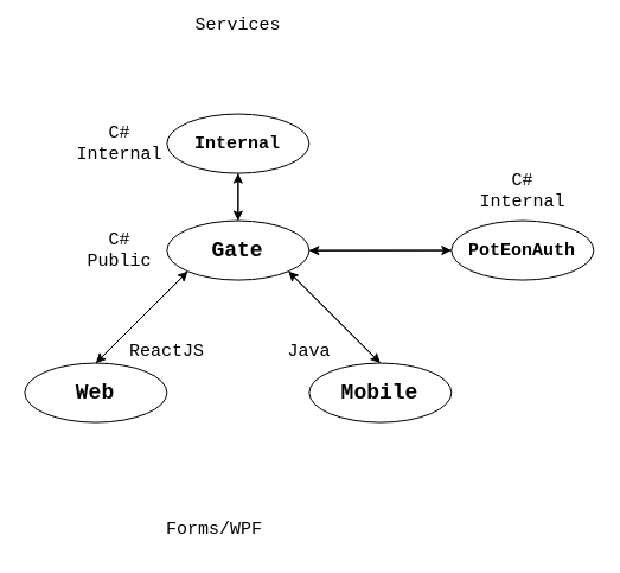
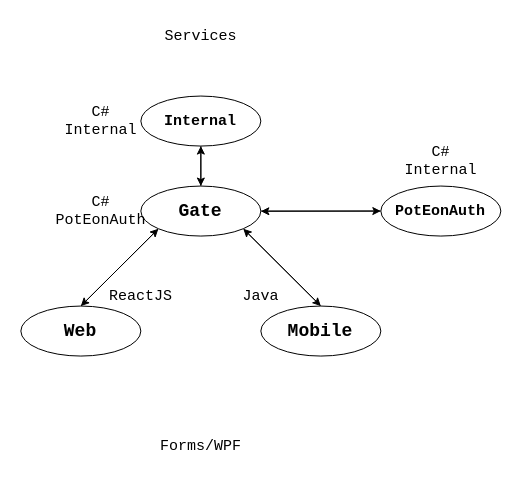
  <mxCell id="0" />
  <mxCell id="1" parent="0" />
  <mxCell id="2" style="edgeStyle=none;rounded=0;orthogonalLoop=1;jettySize=auto;html=1;exitX=0.5;exitY=1;exitDx=0;exitDy=0;entryX=0.5;entryY=0;entryDx=0;entryDy=0;fontFamily=Courier New;fontSize=15;labelBackgroundColor=none;fontColor=default;" parent="1" source="3" target="8" edge="1"><mxGeometry relative="1" as="geometry" /></mxCell>
  <mxCell id="3" value="&lt;h3&gt;&lt;font style=&quot;font-size: 15px;&quot; face=&quot;Courier New&quot;&gt;Internal&lt;/font&gt;&lt;/h3&gt;" style="ellipse;whiteSpace=wrap;html=1;labelBackgroundColor=none;" parent="1" vertex="1"><mxGeometry x="140.35" y="95.56" width="120" height="50" as="geometry" /></mxCell>
  <mxCell id="4" style="edgeStyle=none;rounded=0;orthogonalLoop=1;jettySize=auto;html=1;entryX=0;entryY=0.5;entryDx=0;entryDy=0;fontFamily=Courier New;fontSize=15;labelBackgroundColor=none;fontColor=default;" parent="1" source="8" edge="1"><mxGeometry relative="1" as="geometry"><mxPoint x="380.35" y="210.56" as="targetPoint" /></mxGeometry></mxCell>
  <mxCell id="5" style="edgeStyle=none;rounded=0;orthogonalLoop=1;jettySize=auto;html=1;exitX=0.5;exitY=0;exitDx=0;exitDy=0;entryX=0.5;entryY=1;entryDx=0;entryDy=0;fontFamily=Courier New;fontSize=15;labelBackgroundColor=none;fontColor=default;" parent="1" source="8" target="3" edge="1"><mxGeometry relative="1" as="geometry" /></mxCell>
  <mxCell id="6" style="edgeStyle=none;rounded=0;orthogonalLoop=1;jettySize=auto;html=1;exitX=1;exitY=1;exitDx=0;exitDy=0;entryX=0.5;entryY=0;entryDx=0;entryDy=0;fontFamily=Courier New;fontSize=15;labelBackgroundColor=none;fontColor=default;" parent="1" source="8" target="12" edge="1"><mxGeometry relative="1" as="geometry" /></mxCell>
  <mxCell id="7" style="edgeStyle=none;rounded=0;orthogonalLoop=1;jettySize=auto;html=1;exitX=0;exitY=1;exitDx=0;exitDy=0;entryX=0.5;entryY=0;entryDx=0;entryDy=0;fontFamily=Courier New;fontSize=15;labelBackgroundColor=none;fontColor=default;" parent="1" source="8" target="10" edge="1"><mxGeometry relative="1" as="geometry" /></mxCell>
  <mxCell id="8" value="&lt;h3&gt;&lt;font style=&quot;font-size: 18px;&quot; face=&quot;Courier New&quot;&gt;Gate&lt;/font&gt;&lt;/h3&gt;" style="ellipse;whiteSpace=wrap;html=1;labelBackgroundColor=none;" parent="1" vertex="1"><mxGeometry x="140.35" y="185.56" width="120" height="50" as="geometry" /></mxCell>
  <mxCell id="9" style="edgeStyle=none;rounded=0;orthogonalLoop=1;jettySize=auto;html=1;exitX=0.5;exitY=0;exitDx=0;exitDy=0;entryX=0;entryY=1;entryDx=0;entryDy=0;fontFamily=Courier New;fontSize=15;labelBackgroundColor=none;fontColor=default;" parent="1" source="10" target="8" edge="1"><mxGeometry relative="1" as="geometry" /></mxCell>
  <mxCell id="10" value="&lt;h3&gt;&lt;font style=&quot;font-size: 18px;&quot; face=&quot;Courier New&quot;&gt;Web&lt;/font&gt;&lt;/h3&gt;" style="ellipse;whiteSpace=wrap;html=1;labelBackgroundColor=none;" parent="1" vertex="1"><mxGeometry x="20.35" y="305.56" width="120" height="50" as="geometry" /></mxCell>
  <mxCell id="11" style="edgeStyle=none;rounded=0;orthogonalLoop=1;jettySize=auto;html=1;exitX=0.5;exitY=0;exitDx=0;exitDy=0;entryX=1;entryY=1;entryDx=0;entryDy=0;fontFamily=Courier New;fontSize=15;labelBackgroundColor=none;fontColor=default;" parent="1" source="12" target="8" edge="1"><mxGeometry relative="1" as="geometry" /></mxCell>
  <mxCell id="12" value="&lt;h3&gt;&lt;font style=&quot;font-size: 18px;&quot; face=&quot;Courier New&quot;&gt;Mobile&lt;/font&gt;&lt;/h3&gt;" style="ellipse;whiteSpace=wrap;html=1;labelBackgroundColor=none;" parent="1" vertex="1"><mxGeometry x="260.35" y="305.56" width="120" height="50" as="geometry" /></mxCell>
  <mxCell id="13" style="edgeStyle=none;rounded=0;orthogonalLoop=1;jettySize=auto;html=1;exitX=0;exitY=0.5;exitDx=0;exitDy=0;fontFamily=Courier New;fontSize=15;labelBackgroundColor=none;fontColor=default;" parent="1" edge="1"><mxGeometry relative="1" as="geometry"><mxPoint x="260.35" y="210.76" as="targetPoint" /><mxPoint x="380.35" y="210.56" as="sourcePoint" /></mxGeometry></mxCell>
  <mxCell id="14" value="&lt;h3&gt;&lt;font style=&quot;font-size: 15px;&quot; face=&quot;Courier New&quot;&gt;PotEonAuth&lt;/font&gt;&lt;/h3&gt;" style="ellipse;whiteSpace=wrap;html=1;labelBackgroundColor=none;" parent="1" vertex="1"><mxGeometry x="380.35" y="185.56" width="120" height="50" as="geometry" /></mxCell>
  <mxCell id="15" value="C#&lt;br&gt;Internal" style="text;html=1;align=center;verticalAlign=middle;resizable=0;points=[];autosize=1;strokeColor=none;fillColor=none;fontSize=15;fontFamily=Courier New;labelBackgroundColor=none;" parent="1" vertex="1"><mxGeometry x="50.35" y="95.56" width="100" height="50" as="geometry" /></mxCell>
- <mxCell id="16" value="C#&lt;br&gt;Public" style="text;html=1;align=center;verticalAlign=middle;resizable=0;points=[];autosize=1;strokeColor=none;fillColor=none;fontSize=15;fontFamily=Courier New;labelBackgroundColor=none;" parent="1" vertex="1"><mxGeometry x="60.35" y="185.56" width="80" height="50" as="geometry" /></mxCell>
+ <mxCell id="16" value="C#&lt;br&gt;PotEonAuth" style="text;html=1;align=center;verticalAlign=middle;resizable=0;points=[];autosize=1;strokeColor=none;fillColor=none;fontSize=15;fontFamily=Courier New;labelBackgroundColor=none;" parent="1" vertex="1"><mxGeometry x="60.35" y="185.56" width="80" height="50" as="geometry" /></mxCell>
  <mxCell id="17" value="C#&lt;br&gt;Internal" style="text;html=1;align=center;verticalAlign=middle;resizable=0;points=[];autosize=1;strokeColor=none;fillColor=none;fontSize=15;fontFamily=Courier New;labelBackgroundColor=none;" parent="1" vertex="1"><mxGeometry x="390.35" y="135.56" width="100" height="50" as="geometry" /></mxCell>
  <mxCell id="18" value="ReactJS" style="text;html=1;align=center;verticalAlign=middle;resizable=0;points=[];autosize=1;strokeColor=none;fillColor=none;fontSize=15;fontFamily=Courier New;labelBackgroundColor=none;" parent="1" vertex="1"><mxGeometry x="95.35" y="280.56" width="90" height="30" as="geometry" /></mxCell>
  <mxCell id="19" value="Java" style="text;html=1;align=center;verticalAlign=middle;resizable=0;points=[];autosize=1;strokeColor=none;fillColor=none;fontSize=15;fontFamily=Courier New;labelBackgroundColor=none;" parent="1" vertex="1"><mxGeometry x="230.35" y="280.56" width="60" height="30" as="geometry" /></mxCell>
- <mxCell id="20" value="Services" style="text;html=1;align=center;verticalAlign=middle;resizable=0;points=[];autosize=1;strokeColor=none;fillColor=none;fontSize=15;fontFamily=Courier New;labelBackgroundColor=none;" parent="1" vertex="1"><mxGeometry x="150.35" y="5.56" width="100" height="30" as="geometry" /></mxCell>
- <mxCell id="21" value="Forms/WPF" style="text;html=1;align=center;verticalAlign=middle;resizable=0;points=[];autosize=1;strokeColor=none;fillColor=none;fontSize=15;fontFamily=Courier New;labelBackgroundColor=none;" vertex="1" parent="1"><mxGeometry x="130.35" y="430.56" width="100" height="30" as="geometry" /></mxCell>
+ <mxCell id="20" value="Services" style="text;html=1;align=center;verticalAlign=middle;resizable=0;points=[];autosize=1;strokeColor=none;fillColor=none;fontSize=15;fontFamily=Courier New;labelBackgroundColor=none;" parent="1" vertex="1"><mxGeometry x="150.35" y="20.56" width="100" height="30" as="geometry" /></mxCell>
+ <mxCell id="21" value="Forms/WPF" style="text;html=1;align=center;verticalAlign=middle;resizable=0;points=[];autosize=1;strokeColor=none;fillColor=none;fontSize=15;fontFamily=Courier New;labelBackgroundColor=none;" vertex="1" parent="1"><mxGeometry x="150.35" y="430.56" width="100" height="30" as="geometry" /></mxCell>
